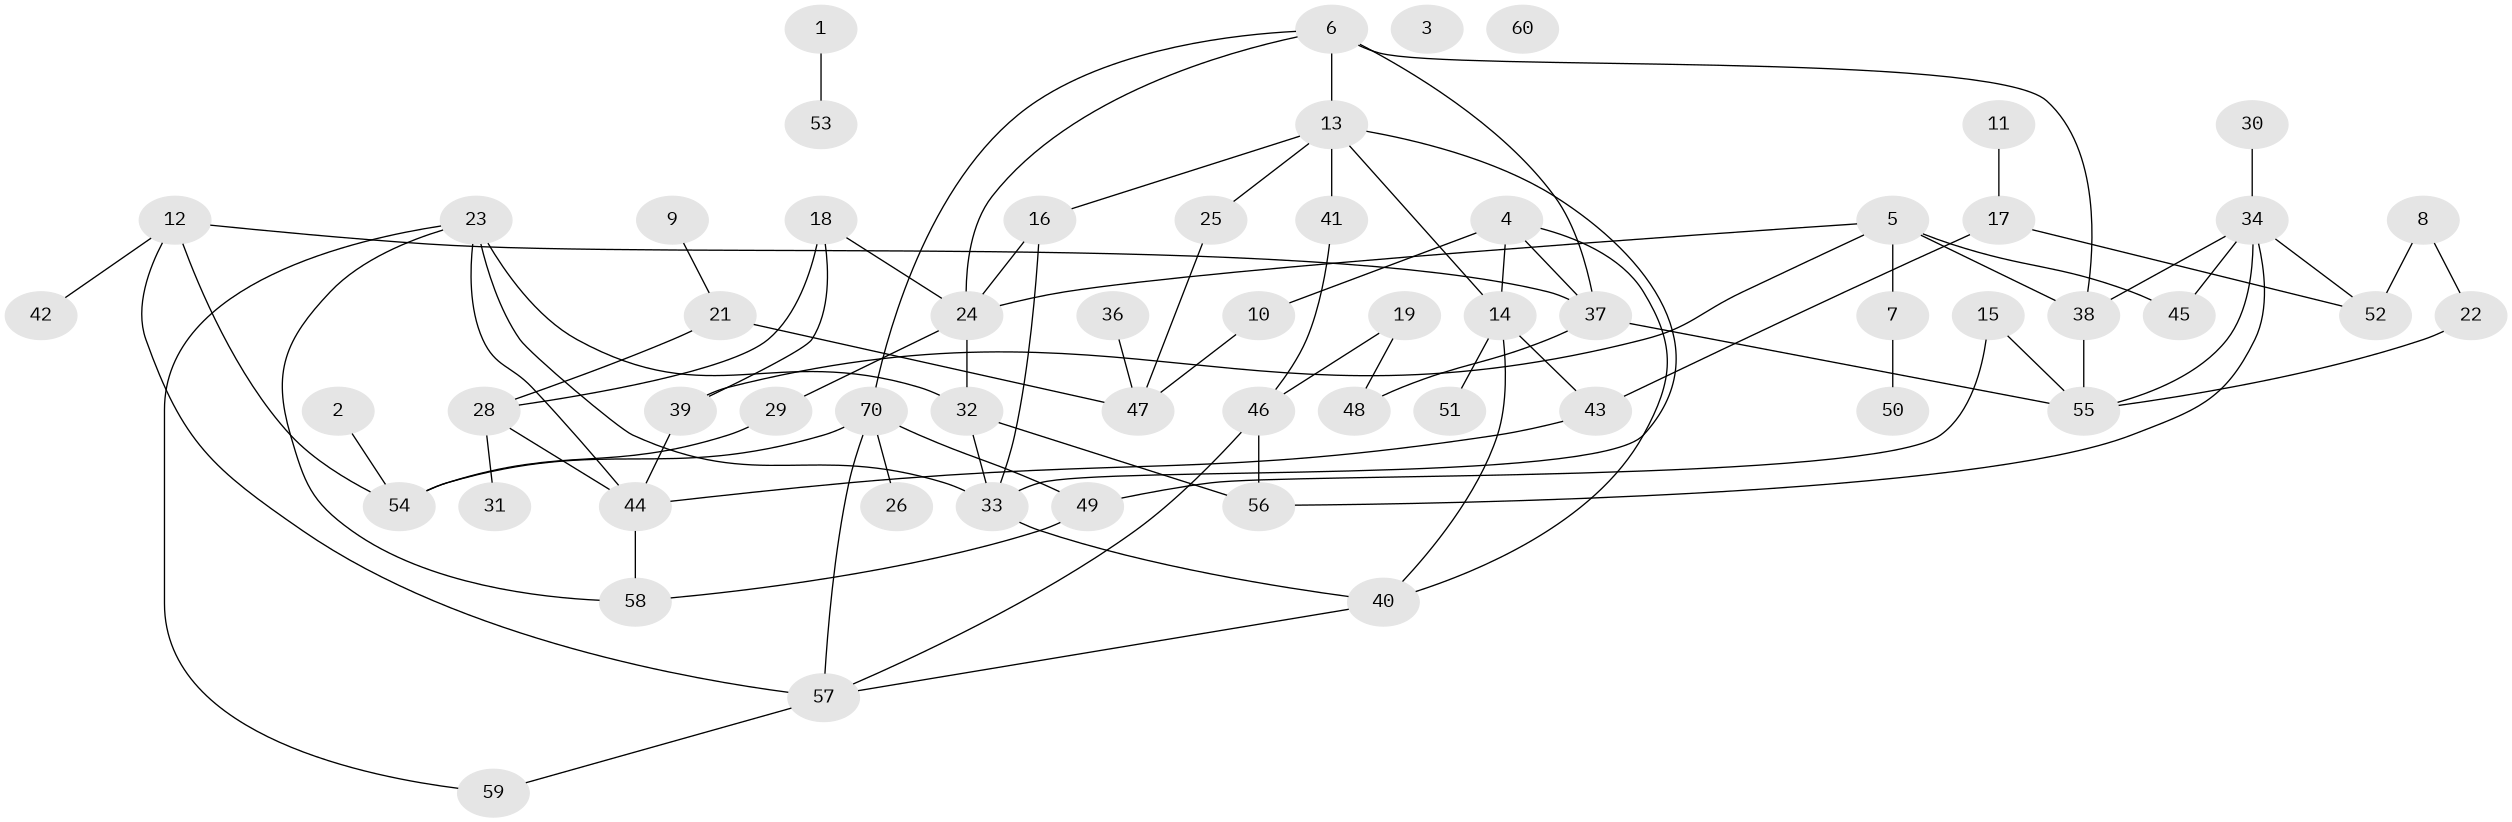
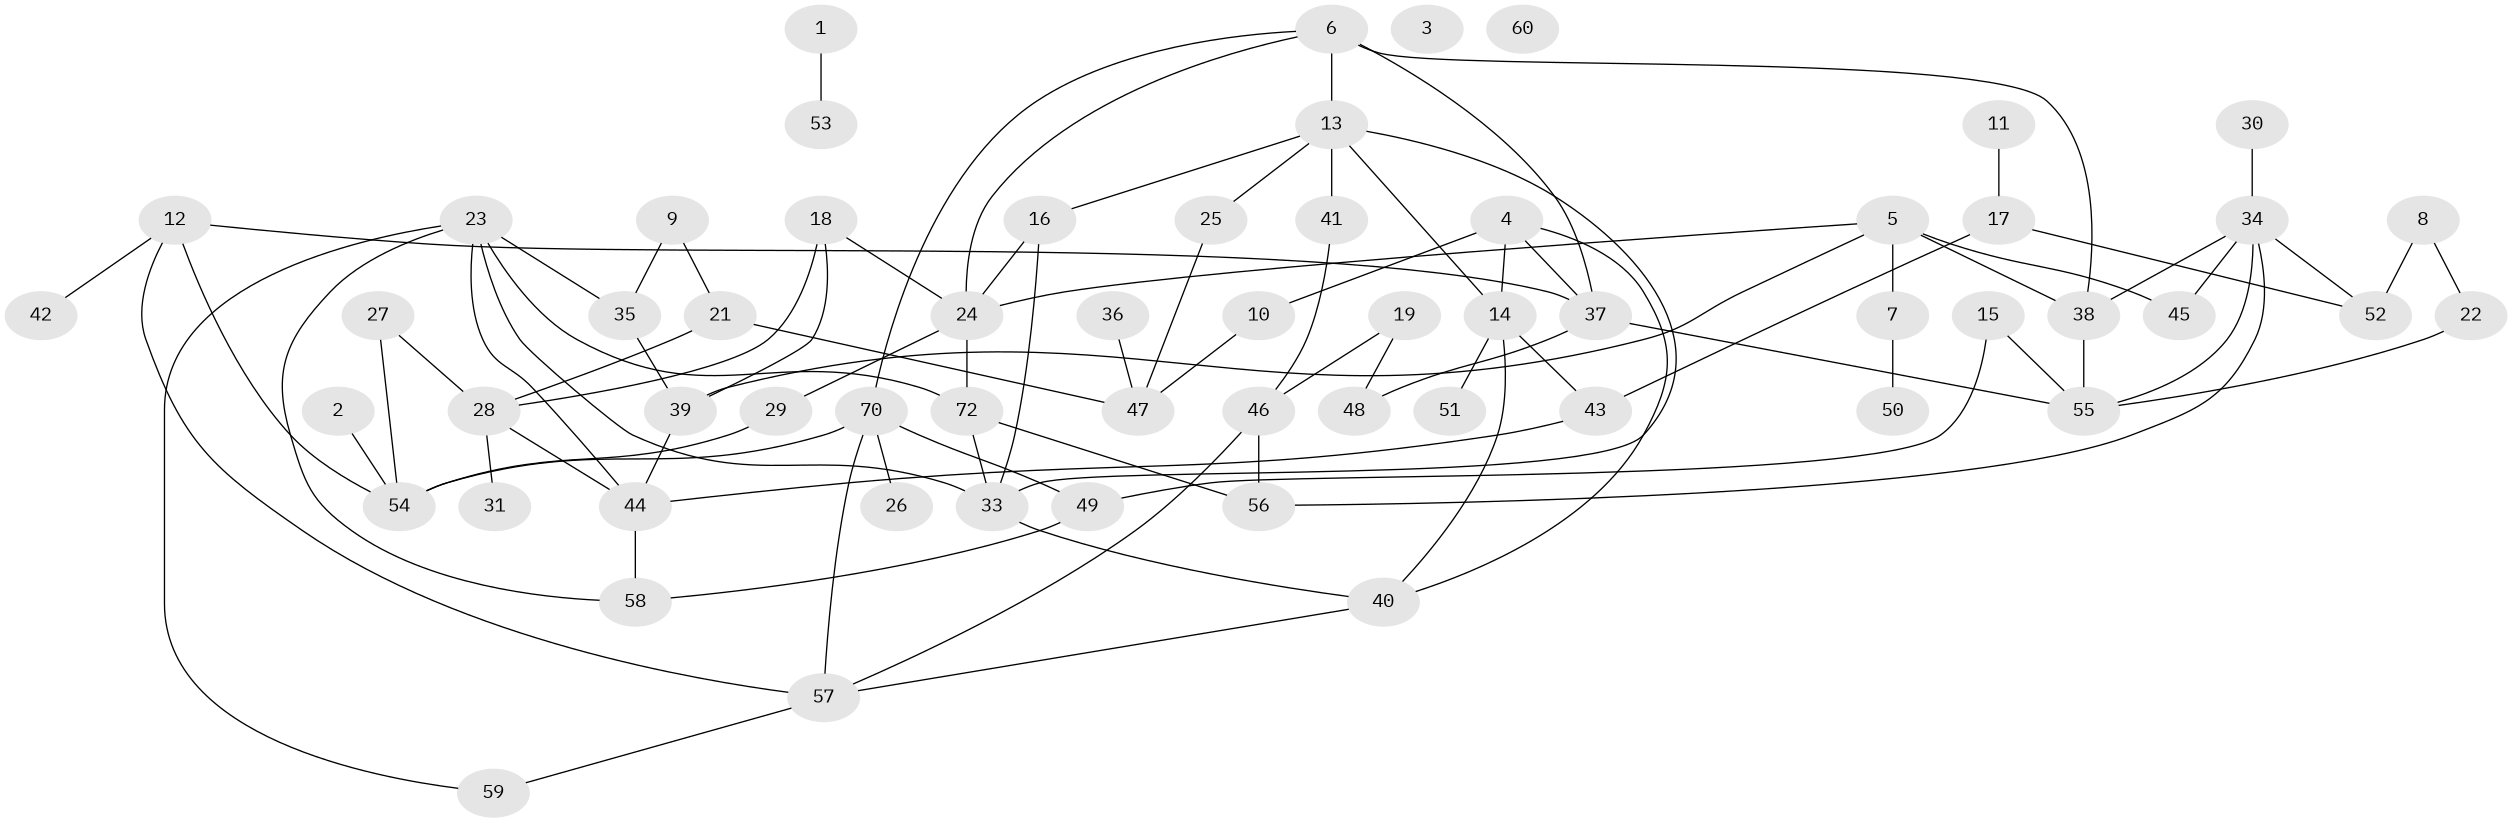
  graph {
    fontname="IBM Plex Mono"
    node [color=gray90 fontname="IBM Plex Mono" style=filled]
    edge [fontname="IBM Plex Mono"]
    1
    53
    2
    54
    3
    4
    10
    14
    37
    40
    47
    43
    51
    55
    48
    57
    5
    7
    24
    38
    39
    45
    50
-   32
+   32 [label=72]
    29
    44
    6
    13
    n29 [label=70]
    16
    25
    33
    41
    49
    26
    8
    22
    52
    9
    21
+   35
    28
    11
    17
    12
    42
    59
    46
    15
    58
    18
    31
    19
    56
    23
+   27
    30
    34
    36
    60
    1 -- 53
    2 -- 54
    4 -- 10
    4 -- 14
    4 -- 37
    4 -- 40
    10 -- 47
    14 -- 40
    14 -- 43
    14 -- 51
    37 -- 55
    37 -- 48
    40 -- 57
    43 -- 44
    57 -- 59
    5 -- 7
    5 -- 24
    5 -- 38
    5 -- 39
    5 -- 45
    7 -- 50
    24 -- 32
    24 -- 29
    38 -- 55
    39 -- 44
    32 -- 33
    32 -- 56
    29 -- 54
    44 -- 58
    6 -- 37
    6 -- 24
    6 -- 38
    6 -- 13
    6 -- n29
    13 -- 14
    13 -- 16
    13 -- 25
    13 -- 33
    13 -- 41
    n29 -- 54
    n29 -- 57
    n29 -- 49
    n29 -- 26
    16 -- 24
    16 -- 33
    25 -- 47
    33 -- 40
    41 -- 46
    49 -- 58
    8 -- 22
    8 -- 52
    22 -- 55
    9 -- 21
+   9 -- 35
    21 -- 47
    21 -- 28
+   35 -- 39
    28 -- 44
    28 -- 31
    11 -- 17
    17 -- 43
    17 -- 52
    12 -- 54
    12 -- 37
    12 -- 57
    12 -- 42
    46 -- 57
    46 -- 56
    15 -- 55
    15 -- 49
    18 -- 24
    18 -- 39
    18 -- 28
    19 -- 48
    19 -- 46
    23 -- 32
    23 -- 44
    23 -- 33
+   23 -- 35
    23 -- 59
    23 -- 58
+   27 -- 54
+   27 -- 28
    30 -- 34
    34 -- 55
    34 -- 38
    34 -- 45
    34 -- 52
    34 -- 56
    36 -- 47
  }
